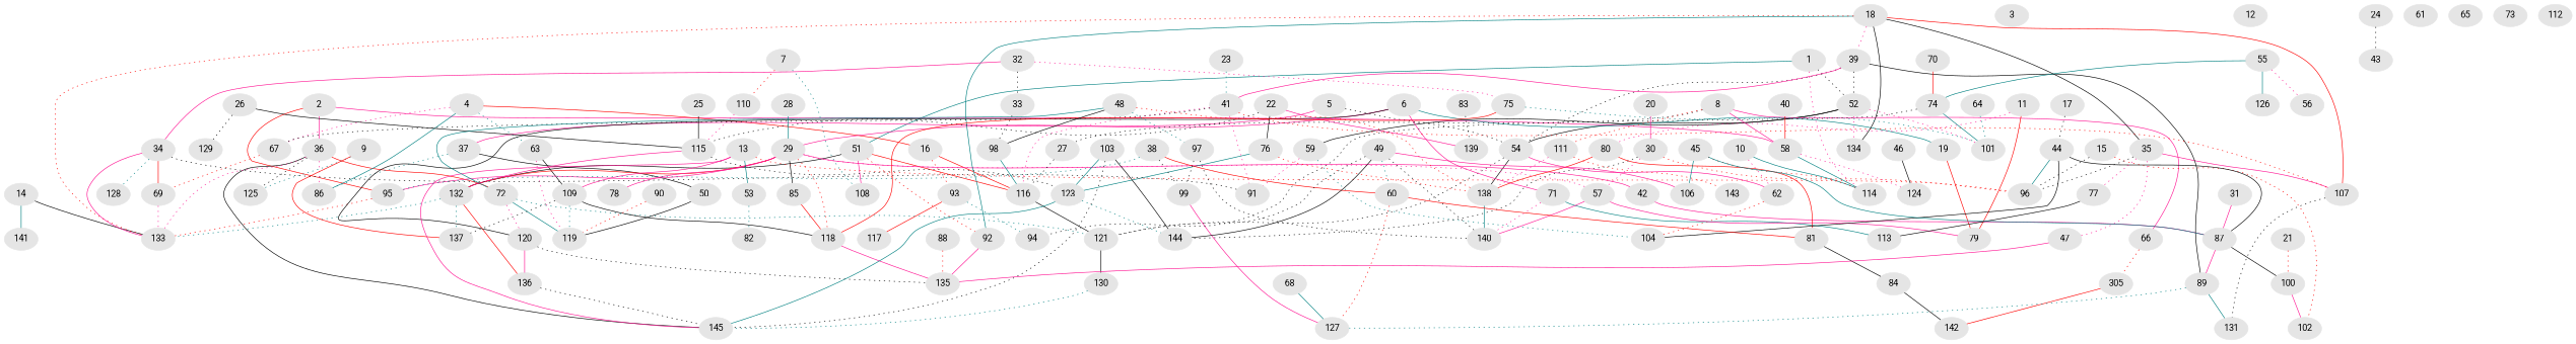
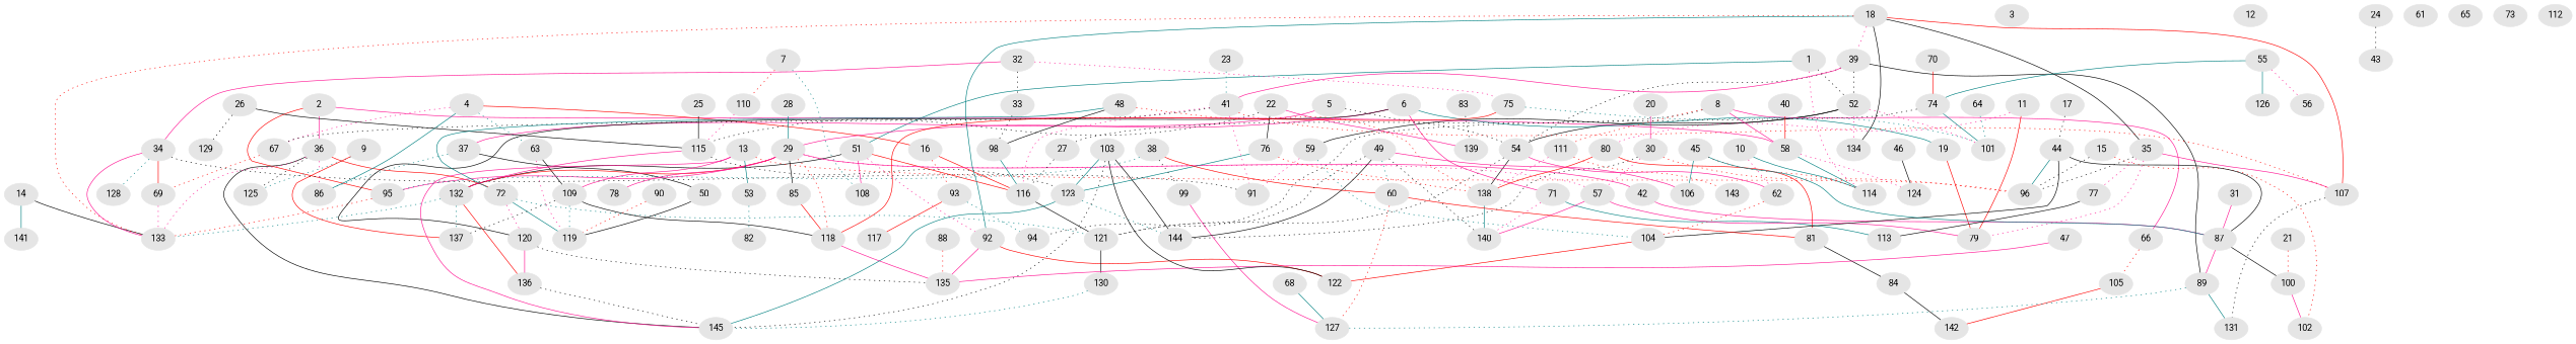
  graph {
    fontname=Roboto
    node [color=gray90 fontname=Roboto style=filled]
    edge [color=black fontname=Roboto style=solid]
    1
    51
    52
    114
    108
    116
    92
    132
    54
    134
    59
    101
    2
    36
    58
    95
    86
    125
    145
    133
    72
    124
    3
    4
    16
    63
    67
    93
    109
    119
    69
    5
    37
    50
    62
    138
    121
    6
    19
    29
    71
    120
    79
    42
    57
    78
    85
    118
    140
    113
    135
    136
    7
    110
    115
    8
    27
    66
    111
-   105 [label=305]
+   105
    143
    9
    137
    10
    104
    11
    80
    81
    12
    13
    53
    96
    82
    14
    141
    15
    102
    94
    117
    17
    44
    87
    18
    35
    39
    107
    47
    77
    41
    89
+   122
    131
    20
    30
    144
    21
    100
    22
    76
    139
    123
    23
    91
    24
    43
    25
    26
    129
    28
    31
    32
    33
    34
    75
    98
    128
    38
    60
    99
    127
    40
    45
    106
    46
    48
-   97
    49
    130
    55
    56
    74
    126
    84
    61
    64
    65
    142
    68
    70
    73
    83
    88
    90
    103
    112
    1 -- 51 [color=teal]
    1 -- 52 [style=dotted]
    1 -- 114 [color=deeppink style=dotted]
    51 -- 108 [color=deeppink]
    51 -- 116 [color=red]
-   51 -- 92 [color=red style=dotted]
+   51 -- 92 [color=deeppink style=dotted]
    51 -- 132
    52 -- 54
    52 -- 134 [color=deeppink style=dotted]
    52 -- 59
    52 -- 101 [color=deeppink style=dotted]
    116 -- 121
    92 -- 135 [color=deeppink]
+   92 -- 122 [color=red]
    132 -- 133 [color=teal style=dotted]
    132 -- 136 [color=red]
    132 -- 137 [color=teal style=dotted]
    54 -- 62 [color=deeppink]
    54 -- 138
    54 -- 121 [style=dotted]
    59 -- 104 [color=teal style=dotted]
    59 -- 91 [color=deeppink style=dotted]
    2 -- 36 [color=deeppink]
    2 -- 58 [color=deeppink]
    2 -- 95 [color=red]
    36 -- 86 [color=deeppink style=dotted]
    36 -- 125 [style=dotted]
    36 -- 145
    36 -- 133 [color=deeppink style=dotted]
    36 -- 72 [color=red]
    58 -- 114 [color=teal]
    58 -- 124 [color=deeppink style=dotted]
    95 -- 133 [color=red style=dotted]
    72 -- 119 [color=teal]
    72 -- 121 [color=teal style=dotted]
    72 -- 120 [color=deeppink style=dotted]
    4 -- 86 [color=teal]
    4 -- 16 [color=red]
    4 -- 63 [color=teal style=dotted]
    4 -- 67 [color=deeppink style=dotted]
    16 -- 116 [color=red]
    16 -- 93 [color=red style=dotted]
    63 -- 109
    63 -- 119 [color=deeppink style=dotted]
    67 -- 69 [color=red style=dotted]
    93 -- 94 [color=teal style=dotted]
    93 -- 117 [color=red]
    109 -- 119 [color=teal style=dotted]
    109 -- 118
    109 -- 137 [style=dotted]
    69 -- 133 [color=deeppink style=dotted]
    5 -- 54 [style=dotted]
    5 -- 37 [color=deeppink]
    37 -- 86 [color=teal style=dotted]
    37 -- 50
    50 -- 119
    62 -- 104 [color=red style=dotted]
    138 -- 140 [color=teal]
    121 -- 130
    6 -- 19 [color=teal]
    6 -- 29 [color=deeppink]
    6 -- 71 [color=deeppink]
    6 -- 120
    19 -- 79 [color=red]
    29 -- 132 [color=red]
    29 -- 95 [color=deeppink]
    29 -- 42 [color=deeppink]
    29 -- 57 [color=deeppink style=dotted]
    29 -- 78 [color=deeppink]
    29 -- 85
    29 -- 118 [color=red style=dotted]
    71 -- 140 [color=deeppink style=dotted]
    71 -- 113 [color=teal]
    120 -- 135 [style=dotted]
    120 -- 136 [color=deeppink]
    42 -- 87 [color=deeppink]
    57 -- 79 [color=deeppink]
    57 -- 140 [color=deeppink]
    85 -- 118 [color=red]
    118 -- 135 [color=deeppink]
    136 -- 145 [style=dotted]
    7 -- 108 [color=teal style=dotted]
    7 -- 110 [color=red style=dotted]
    110 -- 115 [color=deeppink style=dotted]
    115 -- 132 [color=deeppink]
    115 -- 123 [style=dotted]
    8 -- 58 [color=deeppink]
    8 -- 27 [style=dotted]
    8 -- 66 [color=deeppink]
    8 -- 111 [color=red style=dotted]
    27 -- 116 [style=dotted]
    66 -- 105 [color=red style=dotted]
    111 -- 138 [color=deeppink style=dotted]
    111 -- 143 [color=red style=dotted]
    105 -- 142 [color=red]
    9 -- 125 [color=teal style=dotted]
    9 -- 137 [color=red]
    10 -- 114 [color=teal]
    10 -- 62 [color=deeppink style=dotted]
+   104 -- 122 [color=red]
    11 -- 79 [color=red]
    11 -- 80 [color=deeppink style=dotted]
    80 -- 138 [color=red]
    80 -- 81 [color=red]
    81 -- 84
    13 -- 145 [color=deeppink]
    13 -- 109 [color=deeppink]
    13 -- 53 [color=teal]
    13 -- 96 [color=red style=dotted]
    53 -- 82 [color=teal style=dotted]
    14 -- 133
    14 -- 141 [color=teal]
    15 -- 96 [style=dotted]
    15 -- 102 [color=red style=dotted]
    17 -- 44 [style=dotted]
    44 -- 104
    44 -- 96 [color=teal]
    44 -- 87
    87 -- 89 [color=deeppink]
    87 -- 100
    18 -- 92 [color=teal]
    18 -- 134
    18 -- 133 [color=red style=dotted]
    18 -- 35
    18 -- 39 [color=deeppink style=dotted]
    18 -- 107 [color=red]
    35 -- 96 [style=dotted]
    35 -- 107 [color=deeppink]
-   35 -- 47 [color=deeppink style=dotted]
+   35 -- 79 [color=deeppink style=dotted]
    35 -- 77 [color=deeppink style=dotted]
    39 -- 52 [style=dotted]
    39 -- 54 [style=dotted]
    39 -- 41 [color=deeppink]
    39 -- 89
    107 -- 131 [style=dotted]
    47 -- 135 [color=deeppink]
    77 -- 113
    41 -- 116 [color=deeppink style=dotted]
    41 -- 67 [style=dotted]
    41 -- 107 [color=red style=dotted]
    41 -- 91 [color=deeppink style=dotted]
    89 -- 131 [color=teal]
    89 -- 127 [color=teal style=dotted]
    20 -- 30 [color=deeppink]
    30 -- 57 [color=deeppink style=dotted]
    30 -- 96 [color=red style=dotted]
    30 -- 144 [style=dotted]
    21 -- 100 [color=red style=dotted]
    100 -- 102 [color=deeppink]
    22 -- 115 [style=dotted]
    22 -- 76
    22 -- 139 [color=deeppink]
    76 -- 138 [color=red style=dotted]
    76 -- 123 [color=teal]
    123 -- 145 [color=teal]
    123 -- 144 [color=teal style=dotted]
    23 -- 41 [color=teal style=dotted]
    24 -- 43 [style=dotted]
    25 -- 115
    26 -- 115
    26 -- 129 [style=dotted]
    28 -- 29 [color=teal]
    31 -- 87 [color=deeppink]
    32 -- 33 [style=dotted]
    32 -- 34 [color=deeppink]
    32 -- 75 [color=deeppink style=dotted]
    33 -- 98 [style=dotted]
    34 -- 133 [color=deeppink]
    34 -- 69 [color=red]
    34 -- 91 [style=dotted]
    34 -- 128 [color=teal style=dotted]
    75 -- 101 [color=teal style=dotted]
    75 -- 118 [color=red]
    98 -- 116 [color=teal]
    38 -- 95 [color=teal style=dotted]
    38 -- 60 [color=red]
    38 -- 99 [style=dotted]
    60 -- 81 [color=red]
    60 -- 127 [color=red style=dotted]
    99 -- 127 [color=deeppink]
    40 -- 58 [color=red]
    45 -- 114 [color=red style=dotted]
    45 -- 87 [color=teal]
    45 -- 106 [color=teal]
    46 -- 124
    48 -- 72 [color=teal]
    48 -- 138 [color=red style=dotted]
    48 -- 98
-   48 -- 97 [color=teal style=dotted]
-   97 -- 140 [style=dotted]
-   97 -- 99 [style=dotted]
    49 -- 121 [style=dotted]
    49 -- 140 [style=dotted]
    49 -- 144
    49 -- 60 [color=teal style=dotted]
    49 -- 106 [color=deeppink]
    130 -- 145 [color=teal style=dotted]
    55 -- 56 [color=deeppink style=dotted]
    55 -- 74 [color=teal]
    55 -- 126 [color=teal]
    74 -- 101 [color=teal]
    74 -- 94 [style=dotted]
    84 -- 142
    64 -- 101 [color=teal style=dotted]
    68 -- 127 [color=teal]
    70 -- 74 [color=red]
    83 -- 139 [style=dotted]
    88 -- 135 [color=red style=dotted]
    90 -- 119 [color=red style=dotted]
    103 -- 145 [style=dotted]
+   103 -- 122
    103 -- 144
    103 -- 123 [color=teal]
  }
